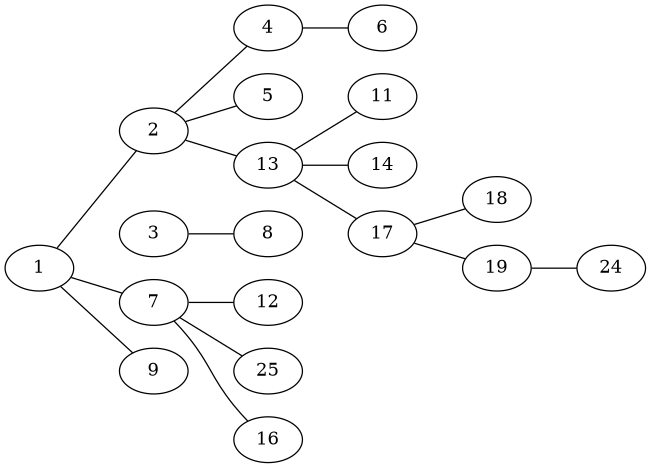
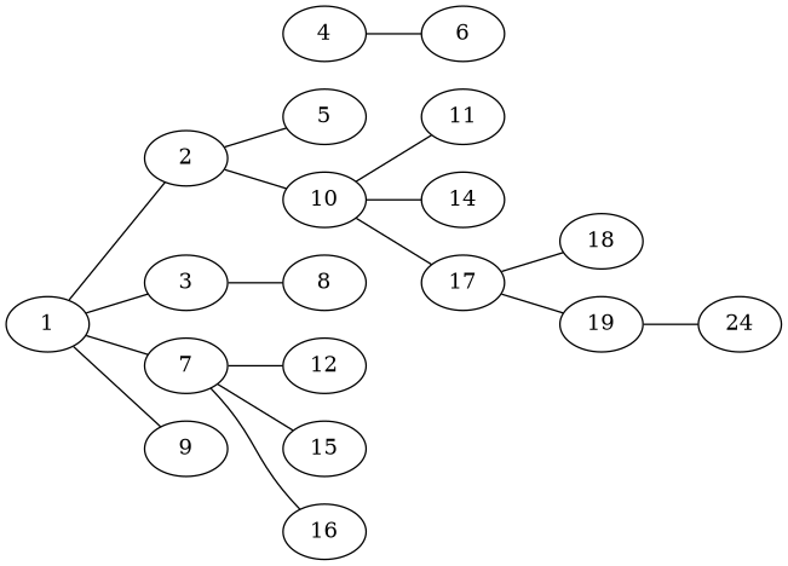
  graph {
    rankdir=LR
    1
    2
    3
    7
    9
    4
    5
-   10 [label=13]
+   10
    8
    12
-   15 [label=25]
+   15
    16
    6
    11
    14
    17
    18
    19
    n19 [label=24]
    1 -- 2
+   1 -- 3
    1 -- 7
    1 -- 9
-   2 -- 4
    2 -- 5
    2 -- 10
    3 -- 8
    7 -- 12
    7 -- 15
    7 -- 16
    4 -- 6
    10 -- 11
    10 -- 14
    10 -- 17
    17 -- 18
    17 -- 19
    19 -- n19
  }
